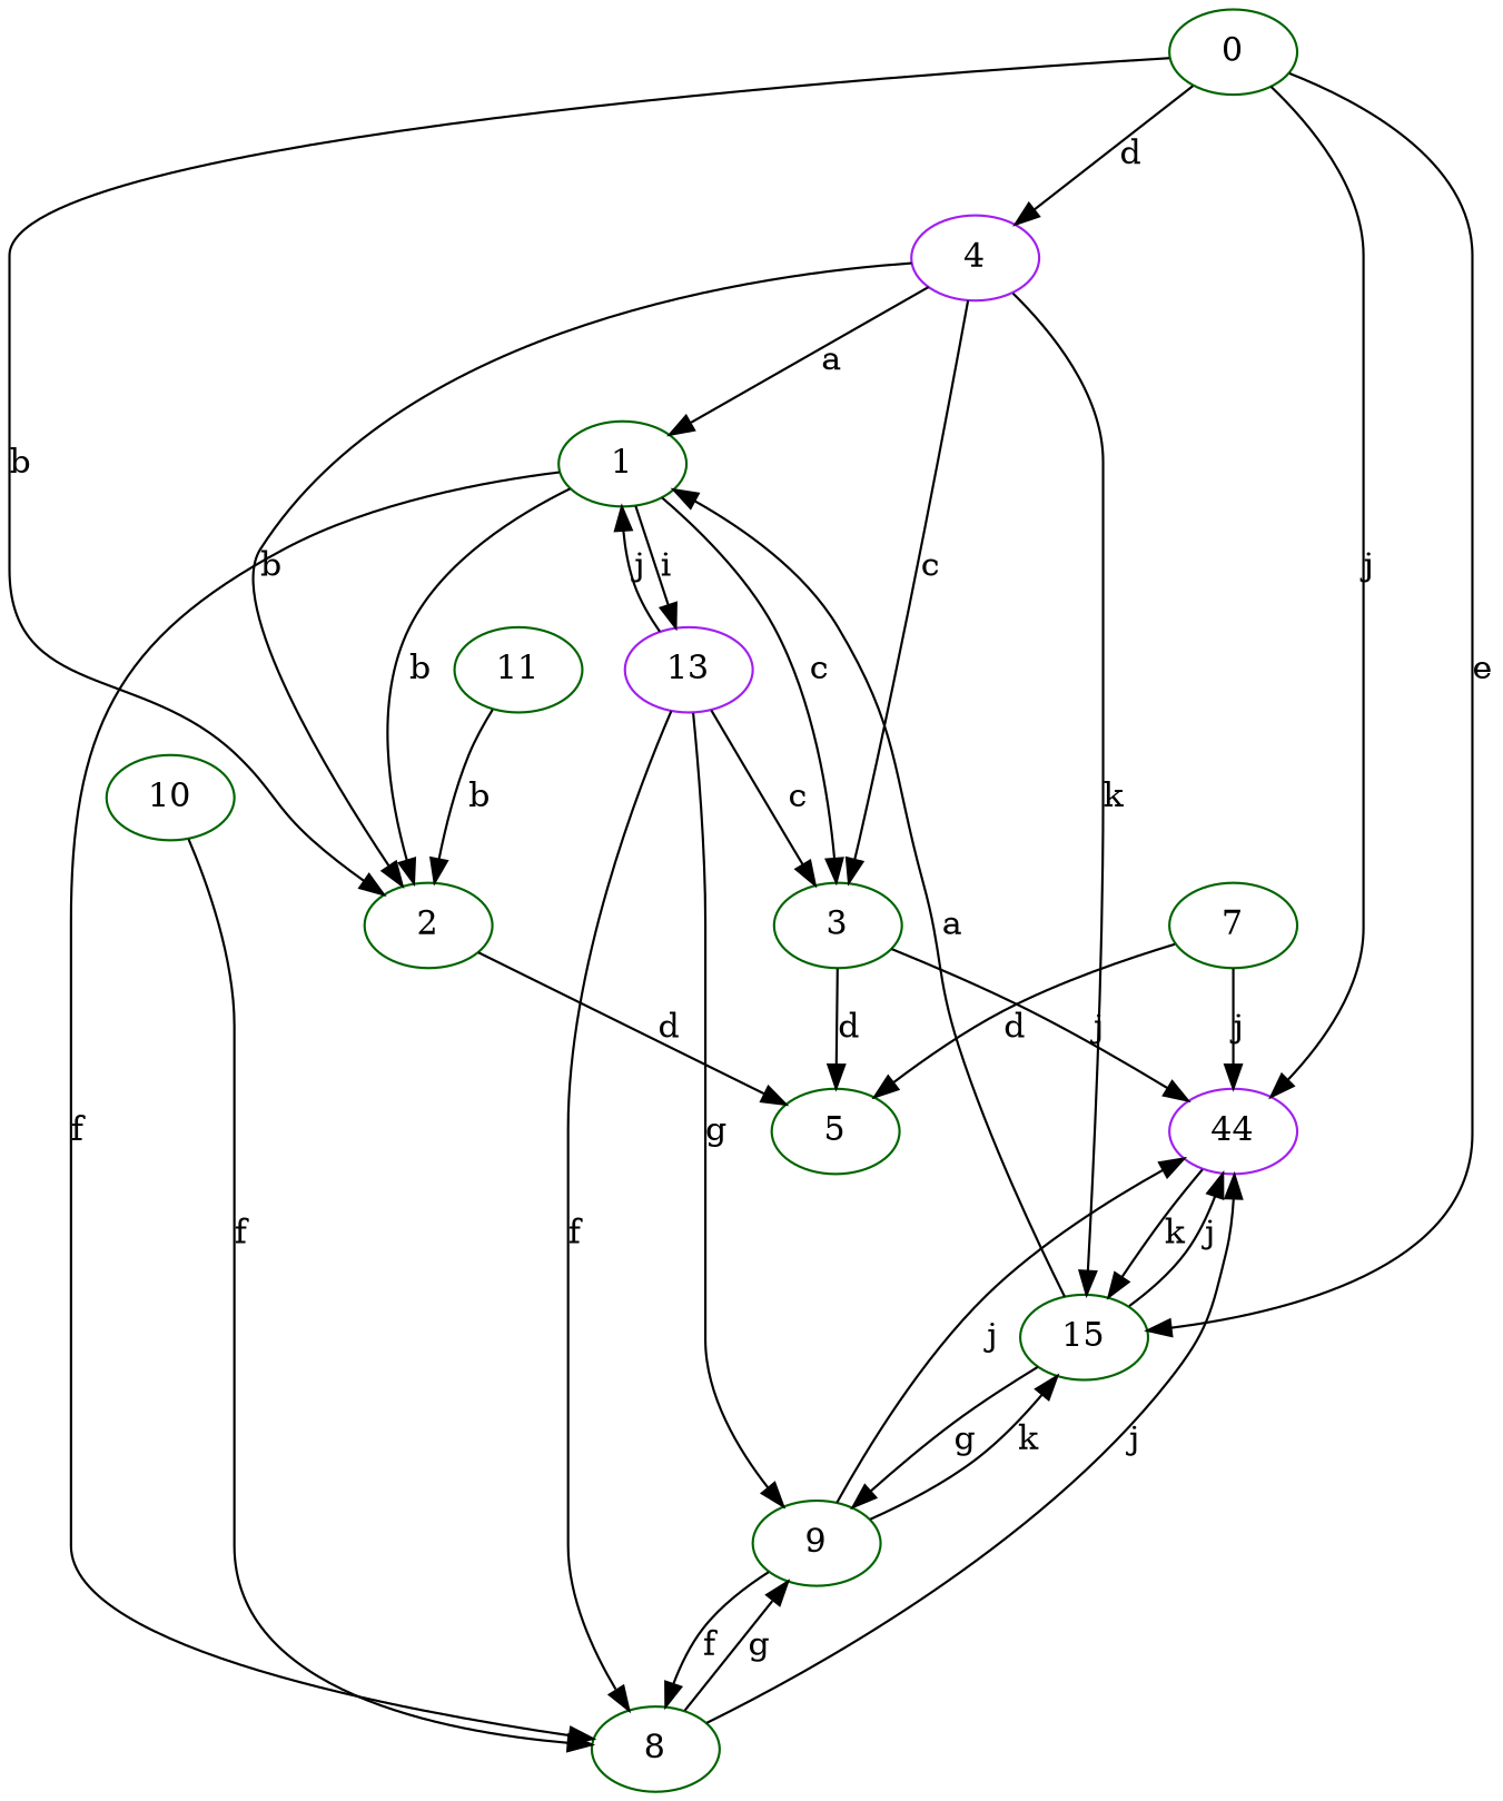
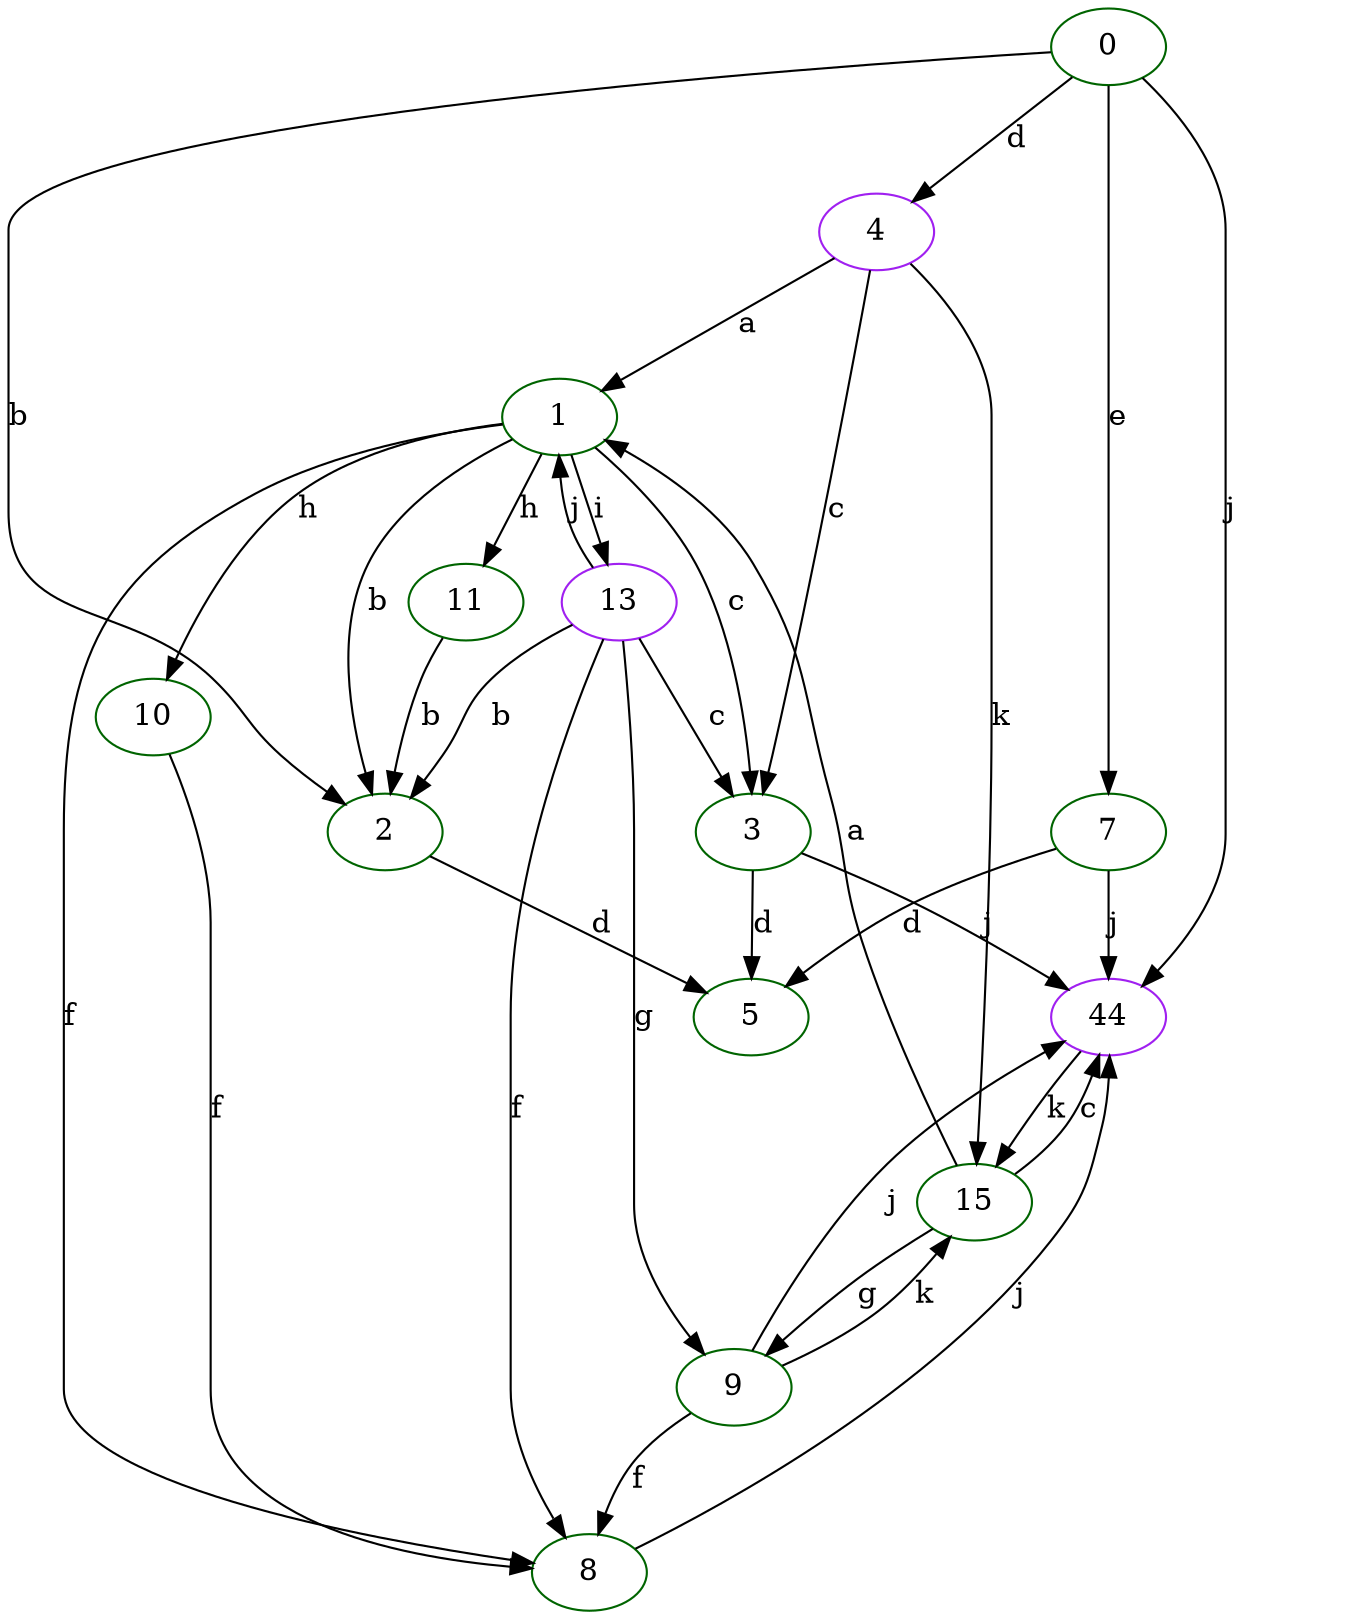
  strict digraph {
    node [color=darkgreen]
    0
    2
    4 [color=purple]
    7
    n5 [color=purple label=44]
    5
    1
    3
    15
    8
    10
    11
    13 [color=purple]
    9
    0 -> 2 [label=b]
    0 -> 4 [label=d]
-   0 -> 15 [label=e]
+   0 -> 7 [label=e]
    0 -> n5 [label=j]
    2 -> 5 [label=d]
    4 -> 1 [label=a]
    4 -> 3 [label=c]
    4 -> 15 [label=k]
    7 -> n5 [label=j]
    7 -> 5 [label=d]
    n5 -> 15 [label=k]
    1 -> 2 [label=b]
    1 -> 3 [label=c]
    1 -> 8 [label=f]
+   1 -> 10 [label=h]
+   1 -> 11 [label=h]
    1 -> 13 [label=i]
    3 -> n5 [label=j]
    3 -> 5 [label=d]
-   15 -> n5 [label=j]
+   15 -> n5 [label=c]
    15 -> 1 [label=a]
    15 -> 9 [label=g]
    8 -> n5 [label=j]
-   8 -> 9 [label=g]
    10 -> 8 [label=f]
    11 -> 2 [label=b]
-   4 -> 2 [label=b]
+   13 -> 2 [label=b]
    13 -> 1 [label=j]
    13 -> 3 [label=c]
    13 -> 8 [label=f]
    13 -> 9 [label=g]
    9 -> n5 [label=j]
    9 -> 15 [label=k]
    9 -> 8 [label=f]
  }
